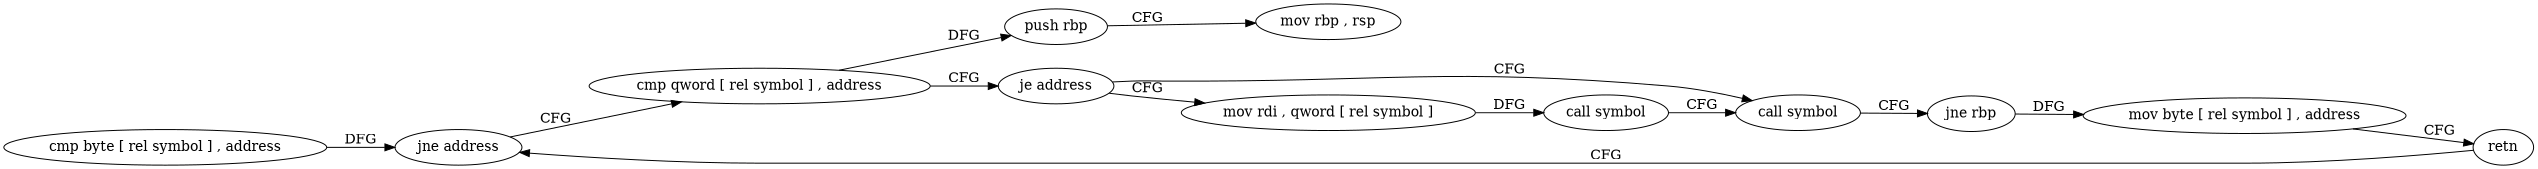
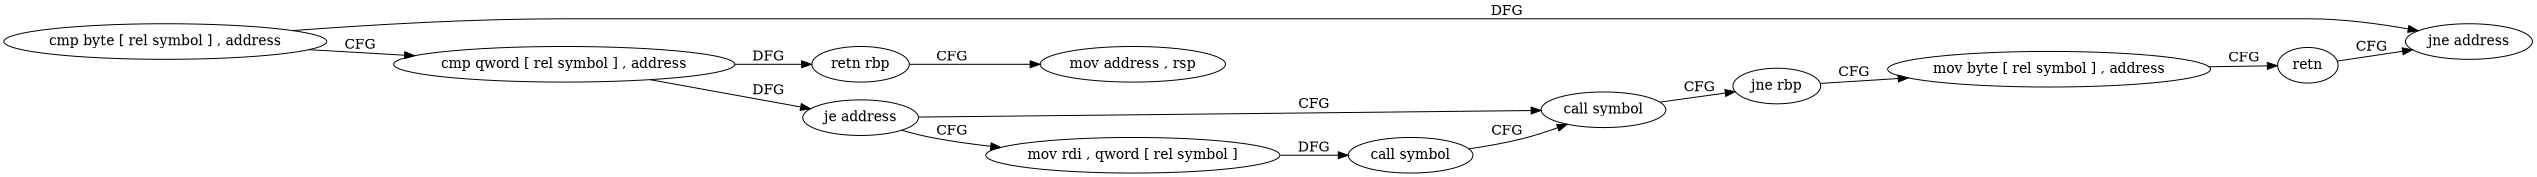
  digraph {
    rankdir=LR
    n1 [label="cmp byte [ rel symbol ] , address"]
    n2 [label="jne address"]
    n3 [label="cmp qword [ rel symbol ] , address"]
    n4 [label=retn]
-   n5 [label="push rbp"]
+   n5 [label="retn rbp"]
    n6 [label="je address"]
-   n7 [label="mov rbp , rsp"]
+   n7 [label="mov address , rsp"]
    n8 [label="call symbol"]
    n9 [label="mov rdi , qword [ rel symbol ]"]
    n10 [label="jne rbp"]
    n11 [label="call symbol"]
    n12 [label="mov byte [ rel symbol ] , address"]
    n1 -> n2 [label=DFG]
-   n2 -> n3 [label=CFG]
+   n1 -> n3 [label=CFG]
    n3 -> n5 [label=DFG]
-   n3 -> n6 [label=CFG]
+   n3 -> n6 [label=DFG]
    n4 -> n2 [label=CFG]
    n5 -> n7 [label=CFG]
    n6 -> n8 [label=CFG]
    n6 -> n9 [label=CFG]
    n8 -> n10 [label=CFG]
    n9 -> n11 [label=DFG]
-   n10 -> n12 [label=DFG]
+   n10 -> n12 [label=CFG]
    n11 -> n8 [label=CFG]
    n12 -> n4 [label=CFG]
  }
